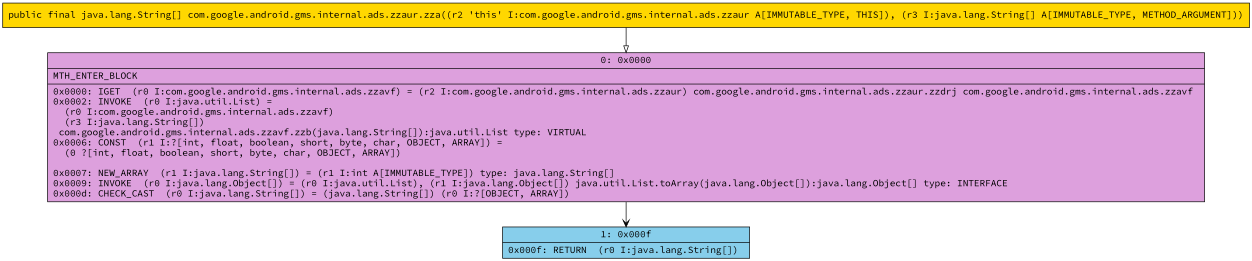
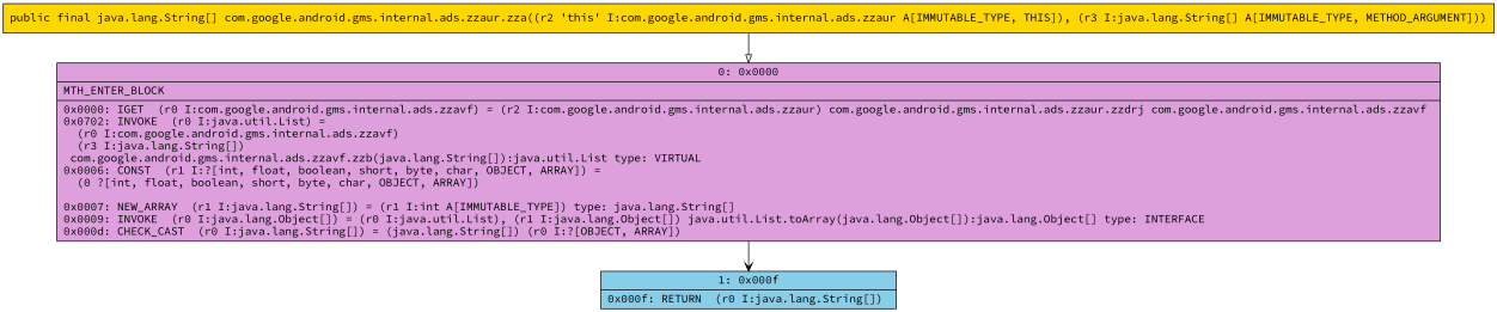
  digraph {
    fontname="Source Code Pro"
    node [shape=record style=filled fontname="Source Code Pro"]
    edge [fontname="Source Code Pro"]
-   n1 [label="{0\:\ 0x0000|MTH_ENTER_BLOCK\l|0x0000: IGET  (r0 I:com.google.android.gms.internal.ads.zzavf) = (r2 I:com.google.android.gms.internal.ads.zzaur) com.google.android.gms.internal.ads.zzaur.zzdrj com.google.android.gms.internal.ads.zzavf \l0x0002: INVOKE  (r0 I:java.util.List) = \l  (r0 I:com.google.android.gms.internal.ads.zzavf)\l  (r3 I:java.lang.String[])\l com.google.android.gms.internal.ads.zzavf.zzb(java.lang.String[]):java.util.List type: VIRTUAL \l0x0006: CONST  (r1 I:?[int, float, boolean, short, byte, char, OBJECT, ARRAY]) = \l  (0 ?[int, float, boolean, short, byte, char, OBJECT, ARRAY])\l \l0x0007: NEW_ARRAY  (r1 I:java.lang.String[]) = (r1 I:int A[IMMUTABLE_TYPE]) type: java.lang.String[] \l0x0009: INVOKE  (r0 I:java.lang.Object[]) = (r0 I:java.util.List), (r1 I:java.lang.Object[]) java.util.List.toArray(java.lang.Object[]):java.lang.Object[] type: INTERFACE \l0x000d: CHECK_CAST  (r0 I:java.lang.String[]) = (java.lang.String[]) (r0 I:?[OBJECT, ARRAY]) \l}" fillcolor=plum]
+   n1 [label="{0\:\ 0x0000|MTH_ENTER_BLOCK\l|0x0000: IGET  (r0 I:com.google.android.gms.internal.ads.zzavf) = (r2 I:com.google.android.gms.internal.ads.zzaur) com.google.android.gms.internal.ads.zzaur.zzdrj com.google.android.gms.internal.ads.zzavf \l0x0702: INVOKE  (r0 I:java.util.List) = \l  (r0 I:com.google.android.gms.internal.ads.zzavf)\l  (r3 I:java.lang.String[])\l com.google.android.gms.internal.ads.zzavf.zzb(java.lang.String[]):java.util.List type: VIRTUAL \l0x0006: CONST  (r1 I:?[int, float, boolean, short, byte, char, OBJECT, ARRAY]) = \l  (0 ?[int, float, boolean, short, byte, char, OBJECT, ARRAY])\l \l0x0007: NEW_ARRAY  (r1 I:java.lang.String[]) = (r1 I:int A[IMMUTABLE_TYPE]) type: java.lang.String[] \l0x0009: INVOKE  (r0 I:java.lang.Object[]) = (r0 I:java.util.List), (r1 I:java.lang.Object[]) java.util.List.toArray(java.lang.Object[]):java.lang.Object[] type: INTERFACE \l0x000d: CHECK_CAST  (r0 I:java.lang.String[]) = (java.lang.String[]) (r0 I:?[OBJECT, ARRAY]) \l}" fillcolor=plum]
    n2 [label="{1\:\ 0x000f|0x000f: RETURN  (r0 I:java.lang.String[]) \l}" fillcolor=skyblue]
    n3 [label="{public final java.lang.String[] com.google.android.gms.internal.ads.zzaur.zza((r2 'this' I:com.google.android.gms.internal.ads.zzaur A[IMMUTABLE_TYPE, THIS]), (r3 I:java.lang.String[] A[IMMUTABLE_TYPE, METHOD_ARGUMENT])) }" fillcolor=gold]
    n1 -> n2 [arrowhead=vee]
    n3 -> n1 [arrowhead=onormal]
  }
